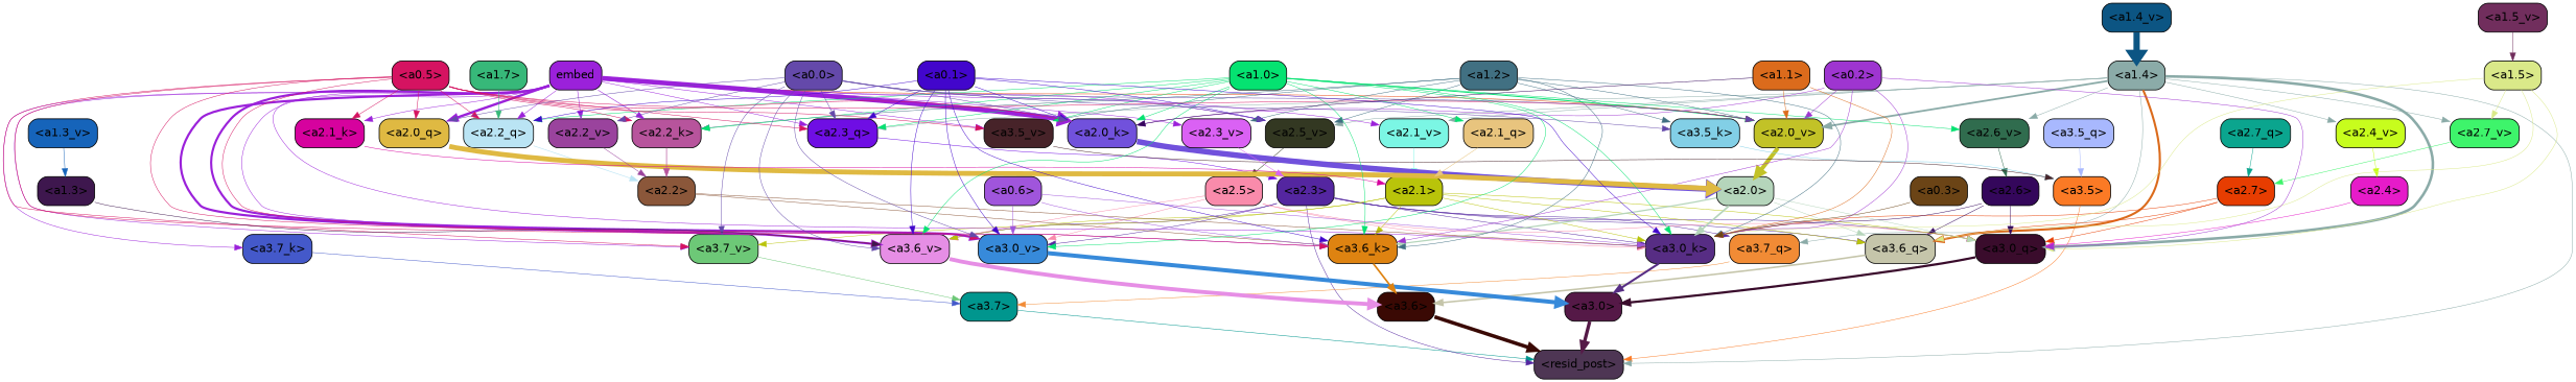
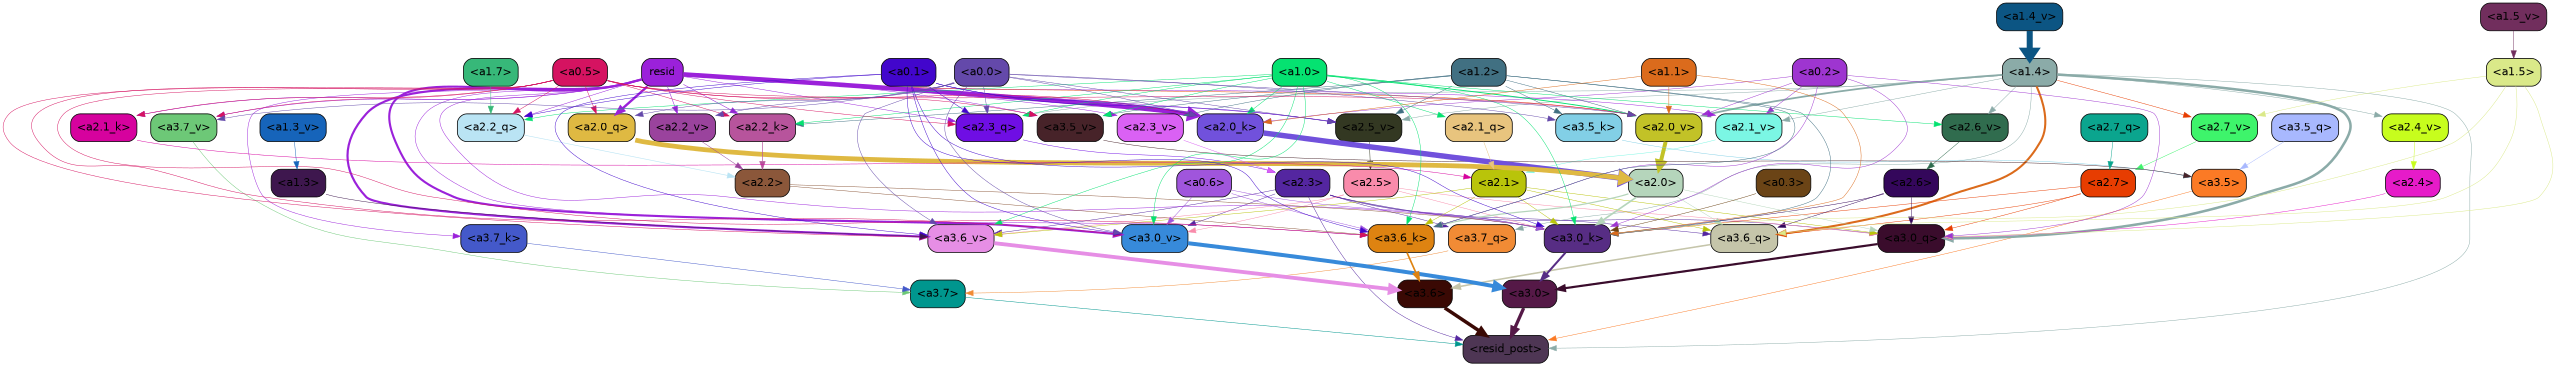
  strict digraph {
    splines=true
    node [color=black fontname=Helvetica shape=box style="filled, rounded"]
    edge [color="#9b21da" penwidth=0.6]
    "<a3.7>" [fillcolor="#00968e"]
    "<resid_post>" [fillcolor="#4e3654"]
    "<a3.6>" [fillcolor="#3a0904"]
    "<a3.5>" [fillcolor="#fb7a25"]
    "<a3.0>" [fillcolor="#551947"]
    "<a2.3>" [fillcolor="#5426a0"]
    "<a3.7_q>" [fillcolor="#f18b35"]
    "<a3.6_q>" [fillcolor="#c5c5aa"]
    "<a3.0_q>" [fillcolor="#3a0c2c"]
    "<a3.0_k>" [fillcolor="#572d84"]
    "<a3.6_v>" [fillcolor="#e68ee5"]
    "<a3.0_v>" [fillcolor="#378ada"]
    "<a1.4>" [fillcolor="#8baba8"]
    "<a2.3_q>" [fillcolor="#6f0ee4"]
    "<a2.7_v>" [fillcolor="#3ef46b"]
    "<a2.6_v>" [fillcolor="#306c4e"]
    "<a2.5_v>" [fillcolor="#333822"]
    "<a2.4_v>" [fillcolor="#c7fd1d"]
    "<a2.1_v>" [fillcolor="#7bf6e4"]
    "<a2.0_v>" [fillcolor="#c2c227"]
    "<a2.7>" [fillcolor="#e73d01"]
    "<a2.6>" [fillcolor="#34075b"]
    "<a2.5>" [fillcolor="#f98bab"]
    "<a2.4>" [fillcolor="#e61bc9"]
    "<a2.1>" [fillcolor="#b9c40a"]
    "<a2.0>" [fillcolor="#b5d5bb"]
    "<a3.6_k>" [fillcolor="#de8311"]
    "<a3.7_v>" [fillcolor="#6dc877"]
    "<a3.5_q>" [fillcolor="#a8b8fe"]
    "<a3.7_k>" [fillcolor="#4459ca"]
    "<a3.5_k>" [fillcolor="#82cfe6"]
    "<a3.5_v>" [fillcolor="#472329"]
    "<a1.5>" [fillcolor="#dae989"]
    "<a0.2>" [fillcolor="#9e35d0"]
    "<a2.0_k>" [fillcolor="#7151dc"]
-   embed [fillcolor="#9b21da"]
+   embed [fillcolor="#9b21da" label=resid]
    "<a2.2_q>" [fillcolor="#bae4f4"]
    "<a2.0_q>" [fillcolor="#dfb942"]
    "<a2.2_k>" [fillcolor="#b7549c"]
    "<a2.1_k>" [fillcolor="#d6029e"]
    "<a2.3_v>" [fillcolor="#da61f4"]
    "<a2.2_v>" [fillcolor="#9a439d"]
    "<a2.2>" [fillcolor="#8b573a"]
    "<a1.2>" [fillcolor="#417082"]
    "<a1.0>" [fillcolor="#05e271"]
    "<a2.1_q>" [fillcolor="#e8c47e"]
    "<a0.6>" [fillcolor="#a055dc"]
    "<a0.5>" [fillcolor="#d51361"]
    "<a0.1>" [fillcolor="#4206cc"]
    "<a0.0>" [fillcolor="#6449aa"]
    "<a1.1>" [fillcolor="#db6b1c"]
    "<a0.3>" [fillcolor="#6b4416"]
    "<a1.3>" [fillcolor="#3e174e"]
    "<a2.7_q>" [fillcolor="#0ba58e"]
    "<a1.7>" [fillcolor="#37b879"]
    "<a1.5_v>" [fillcolor="#712e5d"]
    "<a1.4_v>" [fillcolor="#0c5583"]
    "<a1.3_v>" [fillcolor="#1664ba"]
    "<a3.7>" -> "<resid_post>" [color="#00968e" penwidth=0.6239100098609924]
    "<a3.6>" -> "<resid_post>" [color="#3a0904" penwidth=4.569062113761902]
    "<a3.5>" -> "<resid_post>" [color="#fb7a25"]
    "<a3.0>" -> "<resid_post>" [color="#551947" penwidth=4.283544182777405]
    "<a2.3>" -> "<resid_post>" [color="#5426a0"]
    "<a2.3>" -> "<a3.7_q>" [color="#5426a0"]
    "<a2.3>" -> "<a3.6_q>" [color="#5426a0"]
    "<a2.3>" -> "<a3.0_q>" [color="#5426a0"]
    "<a2.3>" -> "<a3.0_k>" [color="#5426a0"]
    "<a2.3>" -> "<a3.6_v>" [color="#5426a0"]
    "<a2.3>" -> "<a3.0_v>" [color="#5426a0"]
    "<a3.7_q>" -> "<a3.7>" [color="#f18b35"]
    "<a3.6_q>" -> "<a3.6>" [color="#c5c5aa" penwidth=2.03758105635643]
    "<a3.0_q>" -> "<a3.0>" [color="#3a0c2c" penwidth=2.8638100624084473]
    "<a3.0_k>" -> "<a3.0>" [color="#572d84" penwidth=2.6274144649505615]
    "<a3.6_v>" -> "<a3.6>" [color="#e68ee5" penwidth=5.002329230308533]
    "<a3.0_v>" -> "<a3.0>" [color="#378ada" penwidth=5.188832879066467]
    "<a1.4>" -> "<resid_post>" [color="#8baba8"]
    "<a1.4>" -> "<a3.7_q>" [color="#8baba8"]
    "<a1.4>" -> "<a3.6_q>" [color="#db6b1c" penwidth=2.6908124685287476]
    "<a1.4>" -> "<a3.0_q>" [color="#8baba8" penwidth=3.32076895236969]
    "<a1.4>" -> "<a2.3_q>" [color="#8baba8"]
-   "<a1.4>" -> "<a2.7_v>" [color="#8baba8"]
+   "<a1.4>" -> "<a2.7_v>" [color="#e73d01"]
    "<a1.4>" -> "<a2.6_v>" [color="#8baba8"]
    "<a1.4>" -> "<a2.5_v>" [color="#8baba8"]
    "<a1.4>" -> "<a2.4_v>" [color="#8baba8"]
    "<a1.4>" -> "<a2.1_v>" [color="#8baba8"]
    "<a1.4>" -> "<a2.0_v>" [color="#8baba8" penwidth=2.3065454959869385]
    "<a2.3_q>" -> "<a2.3>" [color="#6f0ee4"]
    "<a2.7_v>" -> "<a2.7>" [color="#3ef46b"]
    "<a2.6_v>" -> "<a2.6>" [color="#306c4e"]
    "<a2.5_v>" -> "<a2.5>" [color="#333822"]
    "<a2.4_v>" -> "<a2.4>" [color="#c7fd1d"]
    "<a2.1_v>" -> "<a2.1>" [color="#7bf6e4"]
    "<a2.0_v>" -> "<a2.0>" [color="#c2c227" penwidth=5.12138295173645]
    "<a2.7>" -> "<a3.6_q>" [color="#e73d01"]
    "<a2.7>" -> "<a3.0_q>" [color="#e73d01"]
    "<a2.7>" -> "<a3.0_k>" [color="#e73d01"]
    "<a2.6>" -> "<a3.6_q>" [color="#34075b"]
    "<a2.6>" -> "<a3.0_q>" [color="#34075b"]
    "<a2.6>" -> "<a3.0_k>" [color="#34075b"]
    "<a2.5>" -> "<a3.0_q>" [color="#f98bab"]
    "<a2.5>" -> "<a3.0_k>" [color="#f98bab"]
    "<a2.5>" -> "<a3.6_v>" [color="#f98bab"]
    "<a2.5>" -> "<a3.0_v>" [color="#f98bab"]
    "<a2.4>" -> "<a3.0_q>" [color="#e61bc9"]
    "<a2.1>" -> "<a3.6_q>" [color="#b9c40a"]
    "<a2.1>" -> "<a3.0_q>" [color="#b9c40a"]
    "<a2.1>" -> "<a3.0_k>" [color="#b9c40a"]
    "<a2.1>" -> "<a3.6_v>" [color="#b9c40a"]
    "<a2.1>" -> "<a3.6_k>" [color="#b9c40a"]
-   "<a2.1>" -> "<a3.7_v>" [color="#b9c40a"]
    "<a2.0>" -> "<a3.6_q>" [color="#b5d5bb"]
    "<a2.0>" -> "<a3.0_q>" [color="#b5d5bb"]
    "<a2.0>" -> "<a3.0_k>" [color="#b5d5bb" penwidth=2.182972814887762]
    "<a2.0>" -> "<a3.6_k>" [color="#b5d5bb" penwidth=1.6254686117172241]
    "<a3.6_k>" -> "<a3.6>" [color="#de8311" penwidth=2.174198240041733]
    "<a3.7_v>" -> "<a3.7>" [color="#6dc877"]
    "<a3.5_q>" -> "<a3.5>" [color="#a8b8fe"]
    "<a3.7_k>" -> "<a3.7>" [color="#4459ca"]
    "<a3.5_k>" -> "<a3.5>" [color="#82cfe6"]
    "<a3.5_v>" -> "<a3.5>" [color="#472329"]
    "<a1.5>" -> "<a3.6_q>" [color="#dae989"]
    "<a1.5>" -> "<a3.0_q>" [color="#dae989"]
    "<a1.5>" -> "<a3.0_k>" [color="#dae989"]
    "<a1.5>" -> "<a2.7_v>" [color="#dae989"]
    "<a0.2>" -> "<a3.0_q>" [color="#9e35d0"]
    "<a0.2>" -> "<a3.0_k>" [color="#9e35d0"]
+   "<a0.2>" -> "<a2.1_v>" [color="#9e35d0"]
    "<a0.2>" -> "<a2.0_v>" [color="#9e35d0"]
    "<a0.2>" -> "<a3.6_k>" [color="#9e35d0"]
    "<a0.2>" -> "<a2.0_k>" [color="#9e35d0"]
    "<a2.0_k>" -> "<a2.0>" [color="#7151dc" penwidth=7.056803464889526]
    embed -> "<a3.0_k>"
    embed -> "<a3.6_v>" [penwidth=2.809220314025879]
    embed -> "<a3.0_v>" [penwidth=2.754121422767639]
    embed -> "<a2.3_q>"
    embed -> "<a2.5_v>"
    embed -> "<a2.1_v>"
    embed -> "<a2.0_v>" [color="#e73d01"]
    embed -> "<a3.6_k>"
    embed -> "<a3.7_v>"
    embed -> "<a3.7_k>"
    embed -> "<a3.5_v>"
    embed -> "<a2.0_k>" [penwidth=5.977519929409027]
    embed -> "<a2.2_q>"
    embed -> "<a2.0_q>" [penwidth=3.102177858352661]
    embed -> "<a2.2_k>" [penwidth=0.6805839538574219]
    embed -> "<a2.1_k>"
    embed -> "<a2.3_v>"
    embed -> "<a2.2_v>" [penwidth=0.6436443328857422]
    "<a2.2_q>" -> "<a2.2>" [color="#bae4f4" penwidth=0.7585353851318359]
    "<a2.0_q>" -> "<a2.0>" [color="#dfb942" penwidth=6.189085364341736]
    "<a2.2_k>" -> "<a2.2>" [color="#b7549c" penwidth=0.87534499168396]
    "<a2.1_k>" -> "<a2.1>" [color="#d6029e"]
    "<a2.3_v>" -> "<a2.3>" [color="#da61f4"]
    "<a2.2_v>" -> "<a2.2>" [color="#9a439d"]
    "<a2.2>" -> "<a3.0_k>" [color="#8b573a" penwidth=0.6065438985824585]
    "<a2.2>" -> "<a3.6_k>" [color="#8b573a"]
    "<a1.2>" -> "<a3.0_k>" [color="#417082"]
    "<a1.2>" -> "<a2.5_v>" [color="#417082"]
    "<a1.2>" -> "<a2.0_v>" [color="#417082"]
    "<a1.2>" -> "<a3.6_k>" [color="#417082"]
    "<a1.2>" -> "<a3.5_k>" [color="#417082"]
    "<a1.2>" -> "<a3.5_v>" [color="#417082"]
    "<a1.2>" -> "<a2.2_k>" [color="#417082"]
    "<a1.2>" -> "<a2.3_v>" [color="#417082"]
    "<a1.0>" -> "<a3.0_k>" [color="#05e271"]
    "<a1.0>" -> "<a3.6_v>" [color="#05e271"]
    "<a1.0>" -> "<a3.0_v>" [color="#05e271"]
    "<a1.0>" -> "<a2.3_q>" [color="#05e271"]
    "<a1.0>" -> "<a2.6_v>" [color="#05e271"]
    "<a1.0>" -> "<a2.0_v>" [color="#05e271" penwidth=1.2192587852478027]
    "<a1.0>" -> "<a3.6_k>" [color="#05e271"]
    "<a1.0>" -> "<a3.5_v>" [color="#05e271"]
    "<a1.0>" -> "<a2.0_k>" [color="#05e271"]
    "<a1.0>" -> "<a2.2_q>" [color="#05e271"]
    "<a1.0>" -> "<a2.2_k>" [color="#05e271"]
    "<a1.0>" -> "<a2.1_q>" [color="#05e271"]
    "<a2.1_q>" -> "<a2.1>" [color="#e8c47e"]
    "<a0.6>" -> "<a3.0_k>" [color="#a055dc"]
    "<a0.6>" -> "<a3.0_v>" [color="#a055dc"]
    "<a0.6>" -> "<a3.6_k>" [color="#a055dc"]
    "<a0.5>" -> "<a3.6_v>" [color="#d51361"]
    "<a0.5>" -> "<a3.0_v>" [color="#d51361" penwidth=0.6120390892028809]
    "<a0.5>" -> "<a2.3_q>" [color="#d51361"]
    "<a0.5>" -> "<a2.0_v>" [color="#d51361"]
    "<a0.5>" -> "<a3.6_k>" [color="#d51361"]
    "<a0.5>" -> "<a3.7_v>" [color="#d51361"]
    "<a0.5>" -> "<a3.5_v>" [color="#d51361"]
    "<a0.5>" -> "<a2.0_k>" [color="#d51361" penwidth=0.658348560333252]
    "<a0.5>" -> "<a2.2_q>" [color="#d51361"]
    "<a0.5>" -> "<a2.0_q>" [color="#d51361"]
    "<a0.5>" -> "<a2.2_k>" [color="#d51361"]
    "<a0.5>" -> "<a2.1_k>" [color="#d51361"]
    "<a0.1>" -> "<a3.0_k>" [color="#4206cc"]
    "<a0.1>" -> "<a3.6_v>" [color="#4206cc"]
    "<a0.1>" -> "<a3.0_v>" [color="#4206cc"]
    "<a0.1>" -> "<a2.3_q>" [color="#4206cc"]
    "<a0.1>" -> "<a2.5_v>" [color="#4206cc"]
    "<a0.1>" -> "<a3.6_k>" [color="#4206cc"]
    "<a0.1>" -> "<a2.0_k>" [color="#4206cc"]
    "<a0.1>" -> "<a2.2_q>" [color="#4206cc"]
    "<a0.0>" -> "<a3.6_v>" [color="#6449aa"]
    "<a0.0>" -> "<a3.0_v>" [color="#6449aa"]
    "<a0.0>" -> "<a2.3_q>" [color="#6449aa"]
    "<a0.0>" -> "<a2.5_v>" [color="#6449aa"]
    "<a0.0>" -> "<a2.0_v>" [color="#6449aa"]
    "<a0.0>" -> "<a3.7_v>" [color="#6449aa"]
    "<a0.0>" -> "<a3.5_k>" [color="#6449aa"]
    "<a0.0>" -> "<a2.0_k>" [color="#6449aa"]
    "<a0.0>" -> "<a2.0_q>" [color="#6449aa"]
    "<a0.0>" -> "<a2.2_v>" [color="#6449aa"]
    "<a1.1>" -> "<a3.0_k>" [color="#db6b1c"]
    "<a1.1>" -> "<a2.0_v>" [color="#db6b1c"]
-   "<a1.1>" -> "<a2.0_k>" [color="#34075b"]
+   "<a1.1>" -> "<a2.0_k>" [color="#db6b1c"]
    "<a0.3>" -> "<a3.0_k>" [color="#6b4416"]
    "<a1.3>" -> "<a3.6_v>" [color="#3e174e"]
    "<a2.7_q>" -> "<a2.7>" [color="#0ba58e"]
    "<a1.7>" -> "<a2.2_q>" [color="#37b879"]
    "<a1.5_v>" -> "<a1.5>" [color="#712e5d"]
    "<a1.4_v>" -> "<a1.4>" [color="#0c5583" penwidth=7.850657939910889]
    "<a1.3_v>" -> "<a1.3>" [color="#1664ba"]
  }
